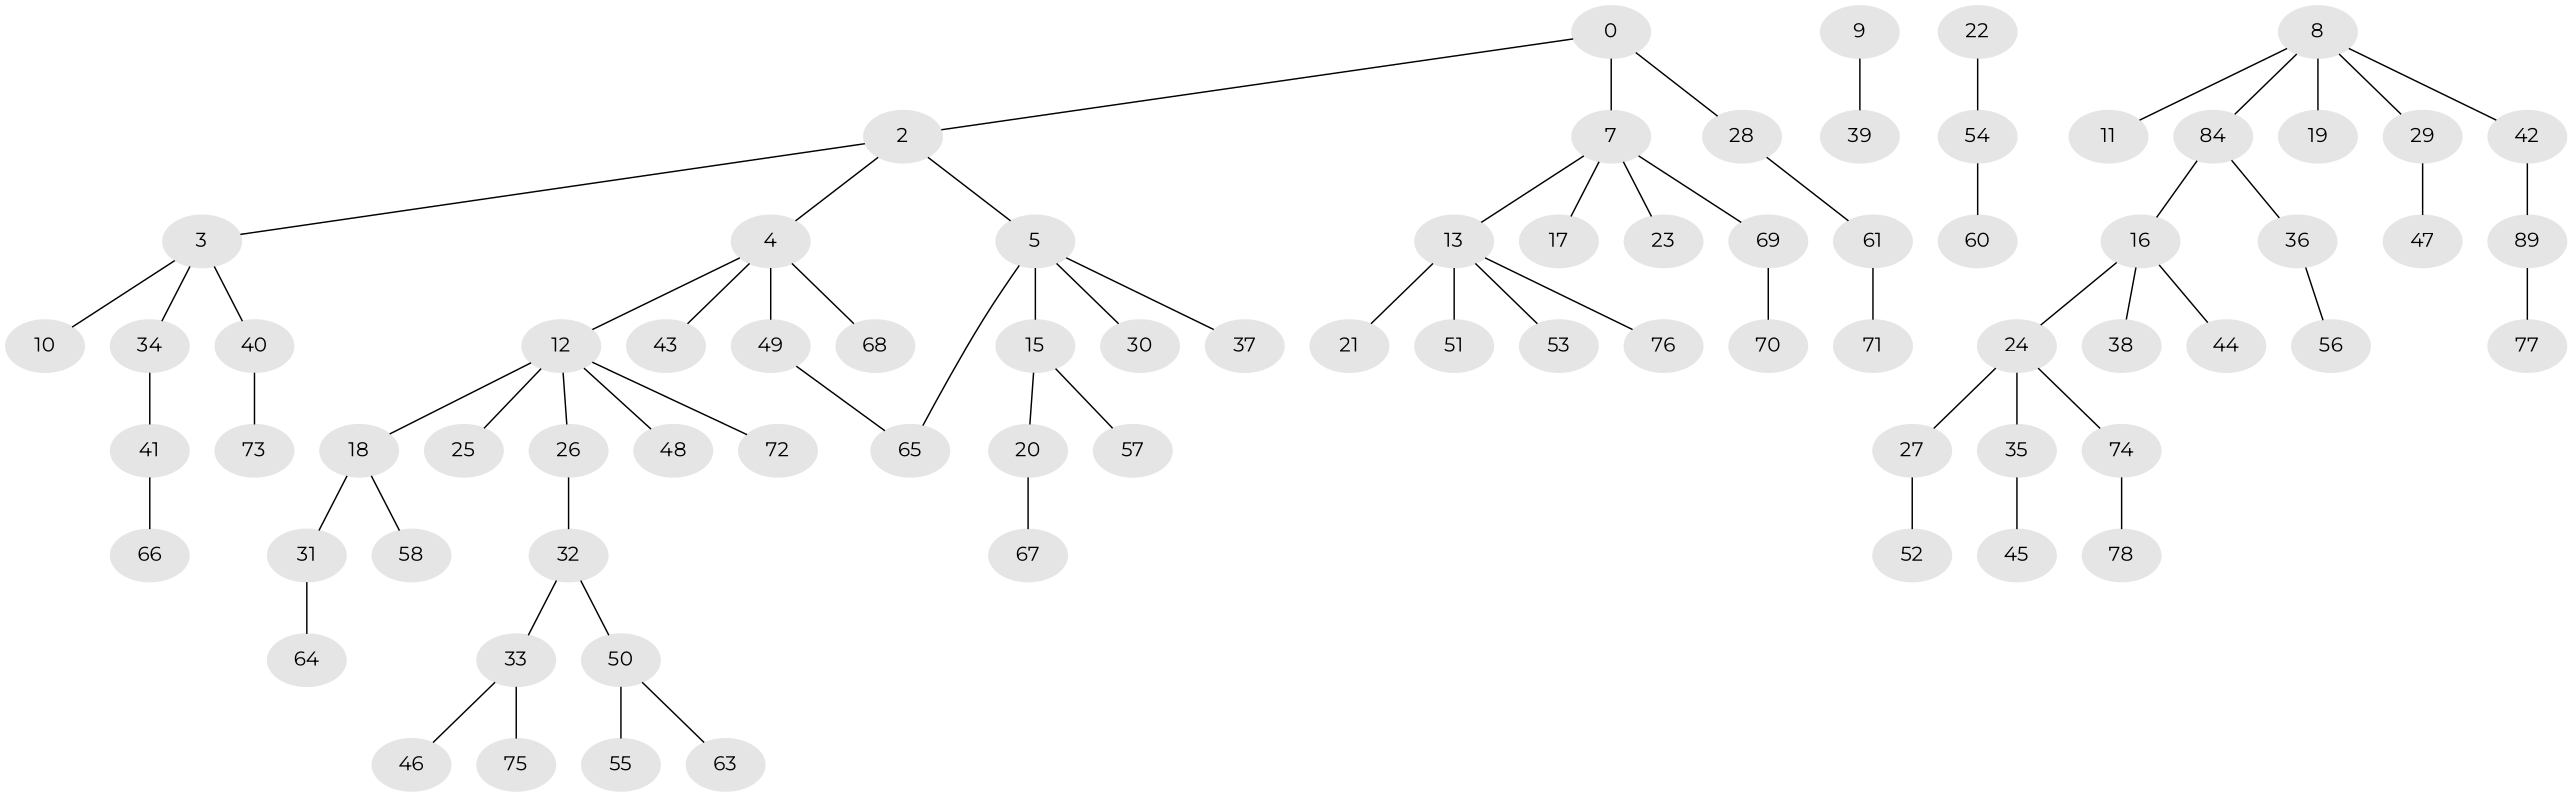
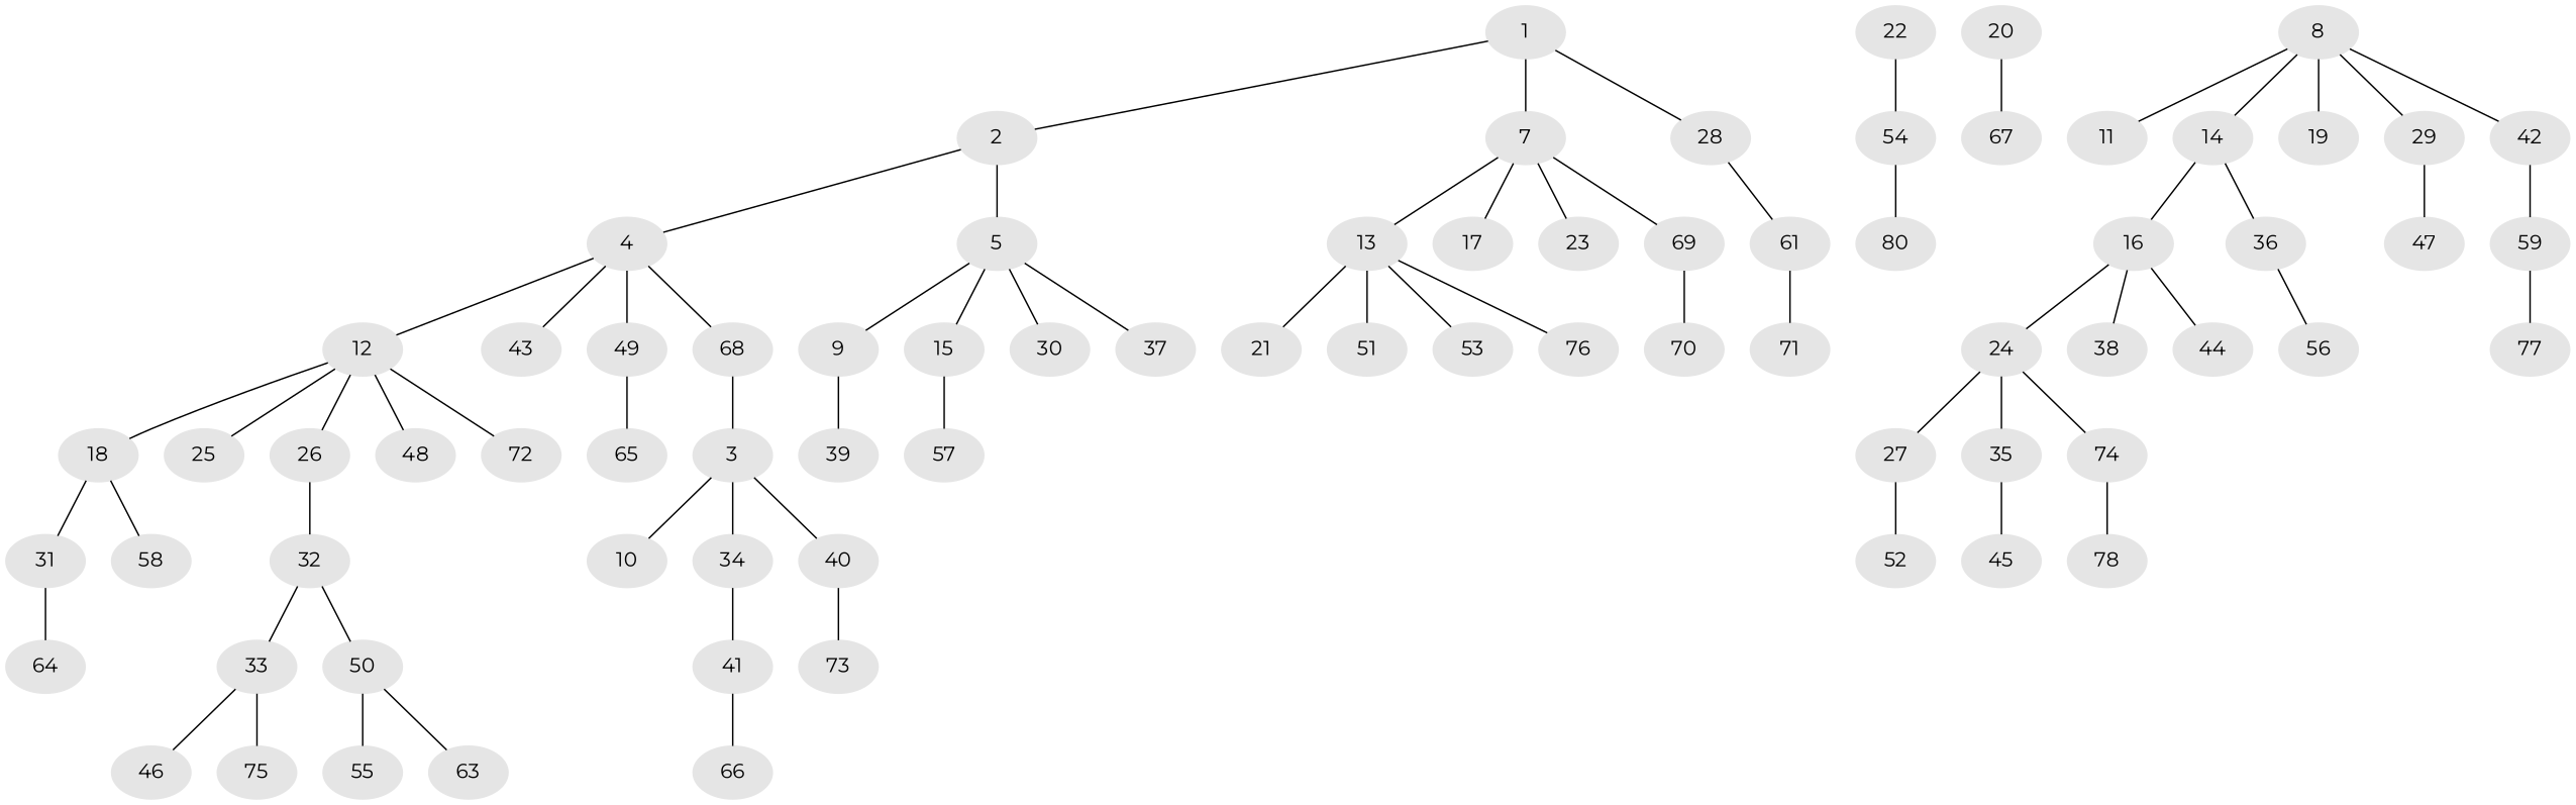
  graph {
    fontname=Montserrat
    node [color=gray90 fontname=Montserrat style=filled]
    edge [fontname=Montserrat]
-   1 [label=0]
+   1
    2
    7
    28
    3
    4
    5
    13
    17
    23
    69
    61
    10
    34
    40
    12
    43
    49
    68
    9
    15
    30
    37
    41
    73
    18
    25
    26
    48
    72
    22
    54
    65
    39
    20
    57
    8
    11
-   14 [label=84]
+   14
    19
    29
    42
    21
    51
    53
    76
    70
    16
    36
    47
-   59 [label=89]
+   59
    31
    58
    32
    24
    38
    44
    56
    67
    27
    35
    74
    64
-   60
+   60 [label=80]
    52
    45
    78
    33
    50
    71
    46
    75
    55
    63
    66
    77
    1 -- 2
    1 -- 7
    1 -- 28
-   2 -- 3
+   68 -- 3
    2 -- 4
    2 -- 5
    7 -- 13
    7 -- 17
    7 -- 23
    7 -- 69
    28 -- 61
    3 -- 10
    3 -- 34
    3 -- 40
    4 -- 12
    4 -- 43
    4 -- 49
    4 -- 68
-   5 -- 65
+   5 -- 9
    5 -- 15
    5 -- 30
    5 -- 37
    13 -- 21
    13 -- 51
    13 -- 53
    13 -- 76
    69 -- 70
    61 -- 71
    34 -- 41
    40 -- 73
    12 -- 18
    12 -- 25
    12 -- 26
    12 -- 48
    12 -- 72
    49 -- 65
    9 -- 39
-   15 -- 20
    15 -- 57
    41 -- 66
    18 -- 31
    18 -- 58
    26 -- 32
    22 -- 54
    54 -- 60
    20 -- 67
    8 -- 11
    8 -- 14
    8 -- 19
    8 -- 29
    8 -- 42
    14 -- 16
    14 -- 36
    29 -- 47
    42 -- 59
    16 -- 24
    16 -- 38
    16 -- 44
    36 -- 56
    59 -- 77
    31 -- 64
    32 -- 33
    32 -- 50
    24 -- 27
    24 -- 35
    24 -- 74
    27 -- 52
    35 -- 45
    74 -- 78
    33 -- 46
    33 -- 75
    50 -- 55
    50 -- 63
  }
